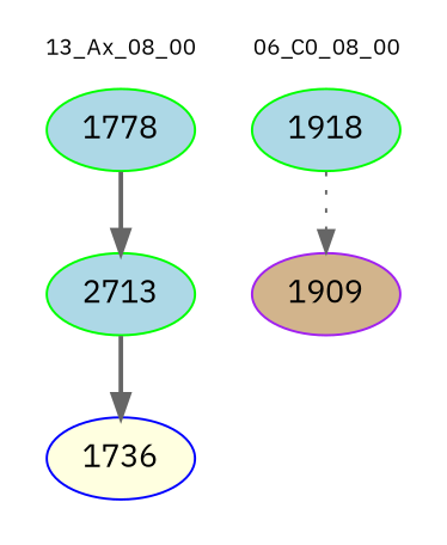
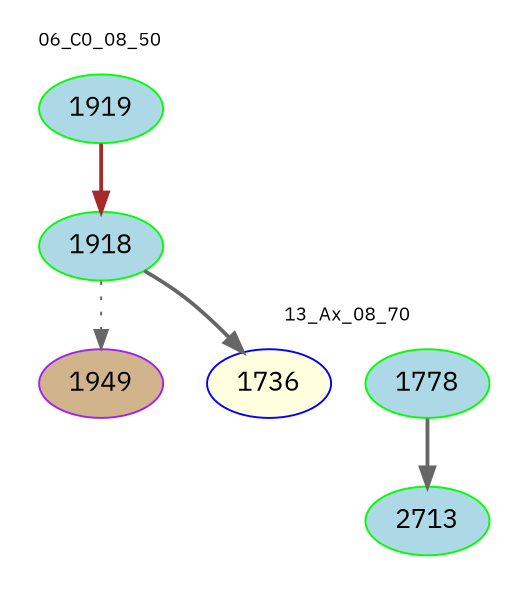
  digraph {
    fontname="IBM Plex Sans"
    node [color=green fillcolor=lightblue fontname="IBM Plex Sans" style=filled]
    edge [color=gray40 fontname="IBM Plex Sans" style=bold]
    n1 [label=1778]
    n2 [label=2713]
    n3 [color=blue fillcolor=lightyellow label=1736]
+   n4 [label=1919]
    n5 [label=1918]
-   n6 [color=purple fillcolor=tan label=1909]
+   n6 [color=purple fillcolor=tan label=1949]
    subgraph cluster_1 {
      color=white
      fontsize=10
-     label="13_Ax_08_00"
+     label="13_Ax_08_70"
      n1
      n2
      n3
    }
    subgraph cluster_2 {
      color=white
      fontsize=10
-     label="06_C0_08_00"
+     label="06_C0_08_50"
+     n4
      n5
      n6
    }
    n1 -> n2
-   n2 -> n3
+   n5 -> n3
+   n4 -> n5 [color=brown]
    n5 -> n6 [style=dotted]
  }
